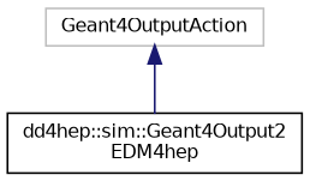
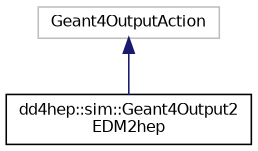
  digraph {
    rankdir=TB
    node [fillcolor=white fontname=Helvetica fontsize=10 shape=record style=filled]
    n1 [color=grey75 height=0.2 label=Geant4OutputAction width=0.4]
-   n2 [color=black height=0.2 label="dd4hep::sim::Geant4Output2\lEDM4hep" width=0.4]
+   n2 [color=black height=0.2 label="dd4hep::sim::Geant4Output2\lEDM2hep" width=0.4]
    n1 -> n2 [color=midnightblue dir=back fontname=Helvetica fontsize=10 labelfontname=Helvetica labelfontsize=10 style=solid]
  }
